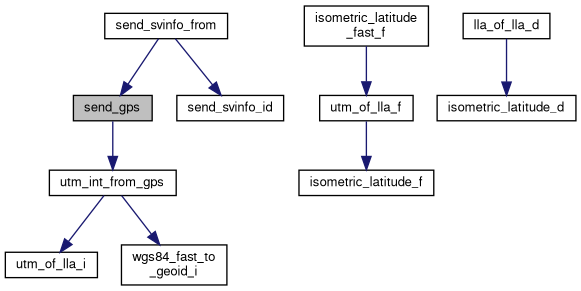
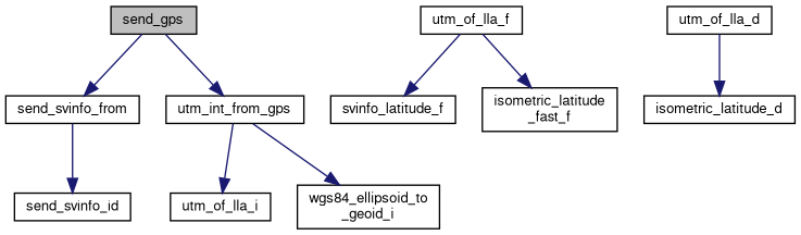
  digraph {
    rankdir=TB
    node [color=black fillcolor=white fontname=FreeSans fontsize=10 shape=record style=filled]
    edge [color=midnightblue fontname=FreeSans fontsize=10 labelfontname=FreeSans labelfontsize=10 style=solid]
    n1 [fillcolor=grey75 fontcolor=black height=0.2 label=send_gps width=0.4]
    n2 [height=0.2 label=send_svinfo_from width=0.4]
    n3 [height=0.2 label=utm_int_from_gps width=0.4]
    n4 [height=0.2 label=send_svinfo_id width=0.4]
    n5 [height=0.2 label=utm_of_lla_i width=0.4]
-   n6 [height=0.2 label="wgs84_fast_to\l_geoid_i" width=0.4]
+   n6 [height=0.2 label="wgs84_ellipsoid_to\l_geoid_i" width=0.4]
    n7 [height=0.2 label=utm_of_lla_f width=0.4]
-   n8 [height=0.2 label=isometric_latitude_f width=0.4]
+   n8 [height=0.2 label=svinfo_latitude_f width=0.4]
    n9 [height=0.2 label="isometric_latitude\l_fast_f" width=0.4]
-   n10 [height=0.2 label=lla_of_lla_d width=0.4]
+   n10 [height=0.2 label=utm_of_lla_d width=0.4]
    n11 [height=0.2 label=isometric_latitude_d width=0.4]
-   n2 -> n1
+   n1 -> n2
    n1 -> n3
    n2 -> n4
    n3 -> n5
    n3 -> n6
    n7 -> n8
-   n9 -> n7
+   n7 -> n9
    n10 -> n11
  }
